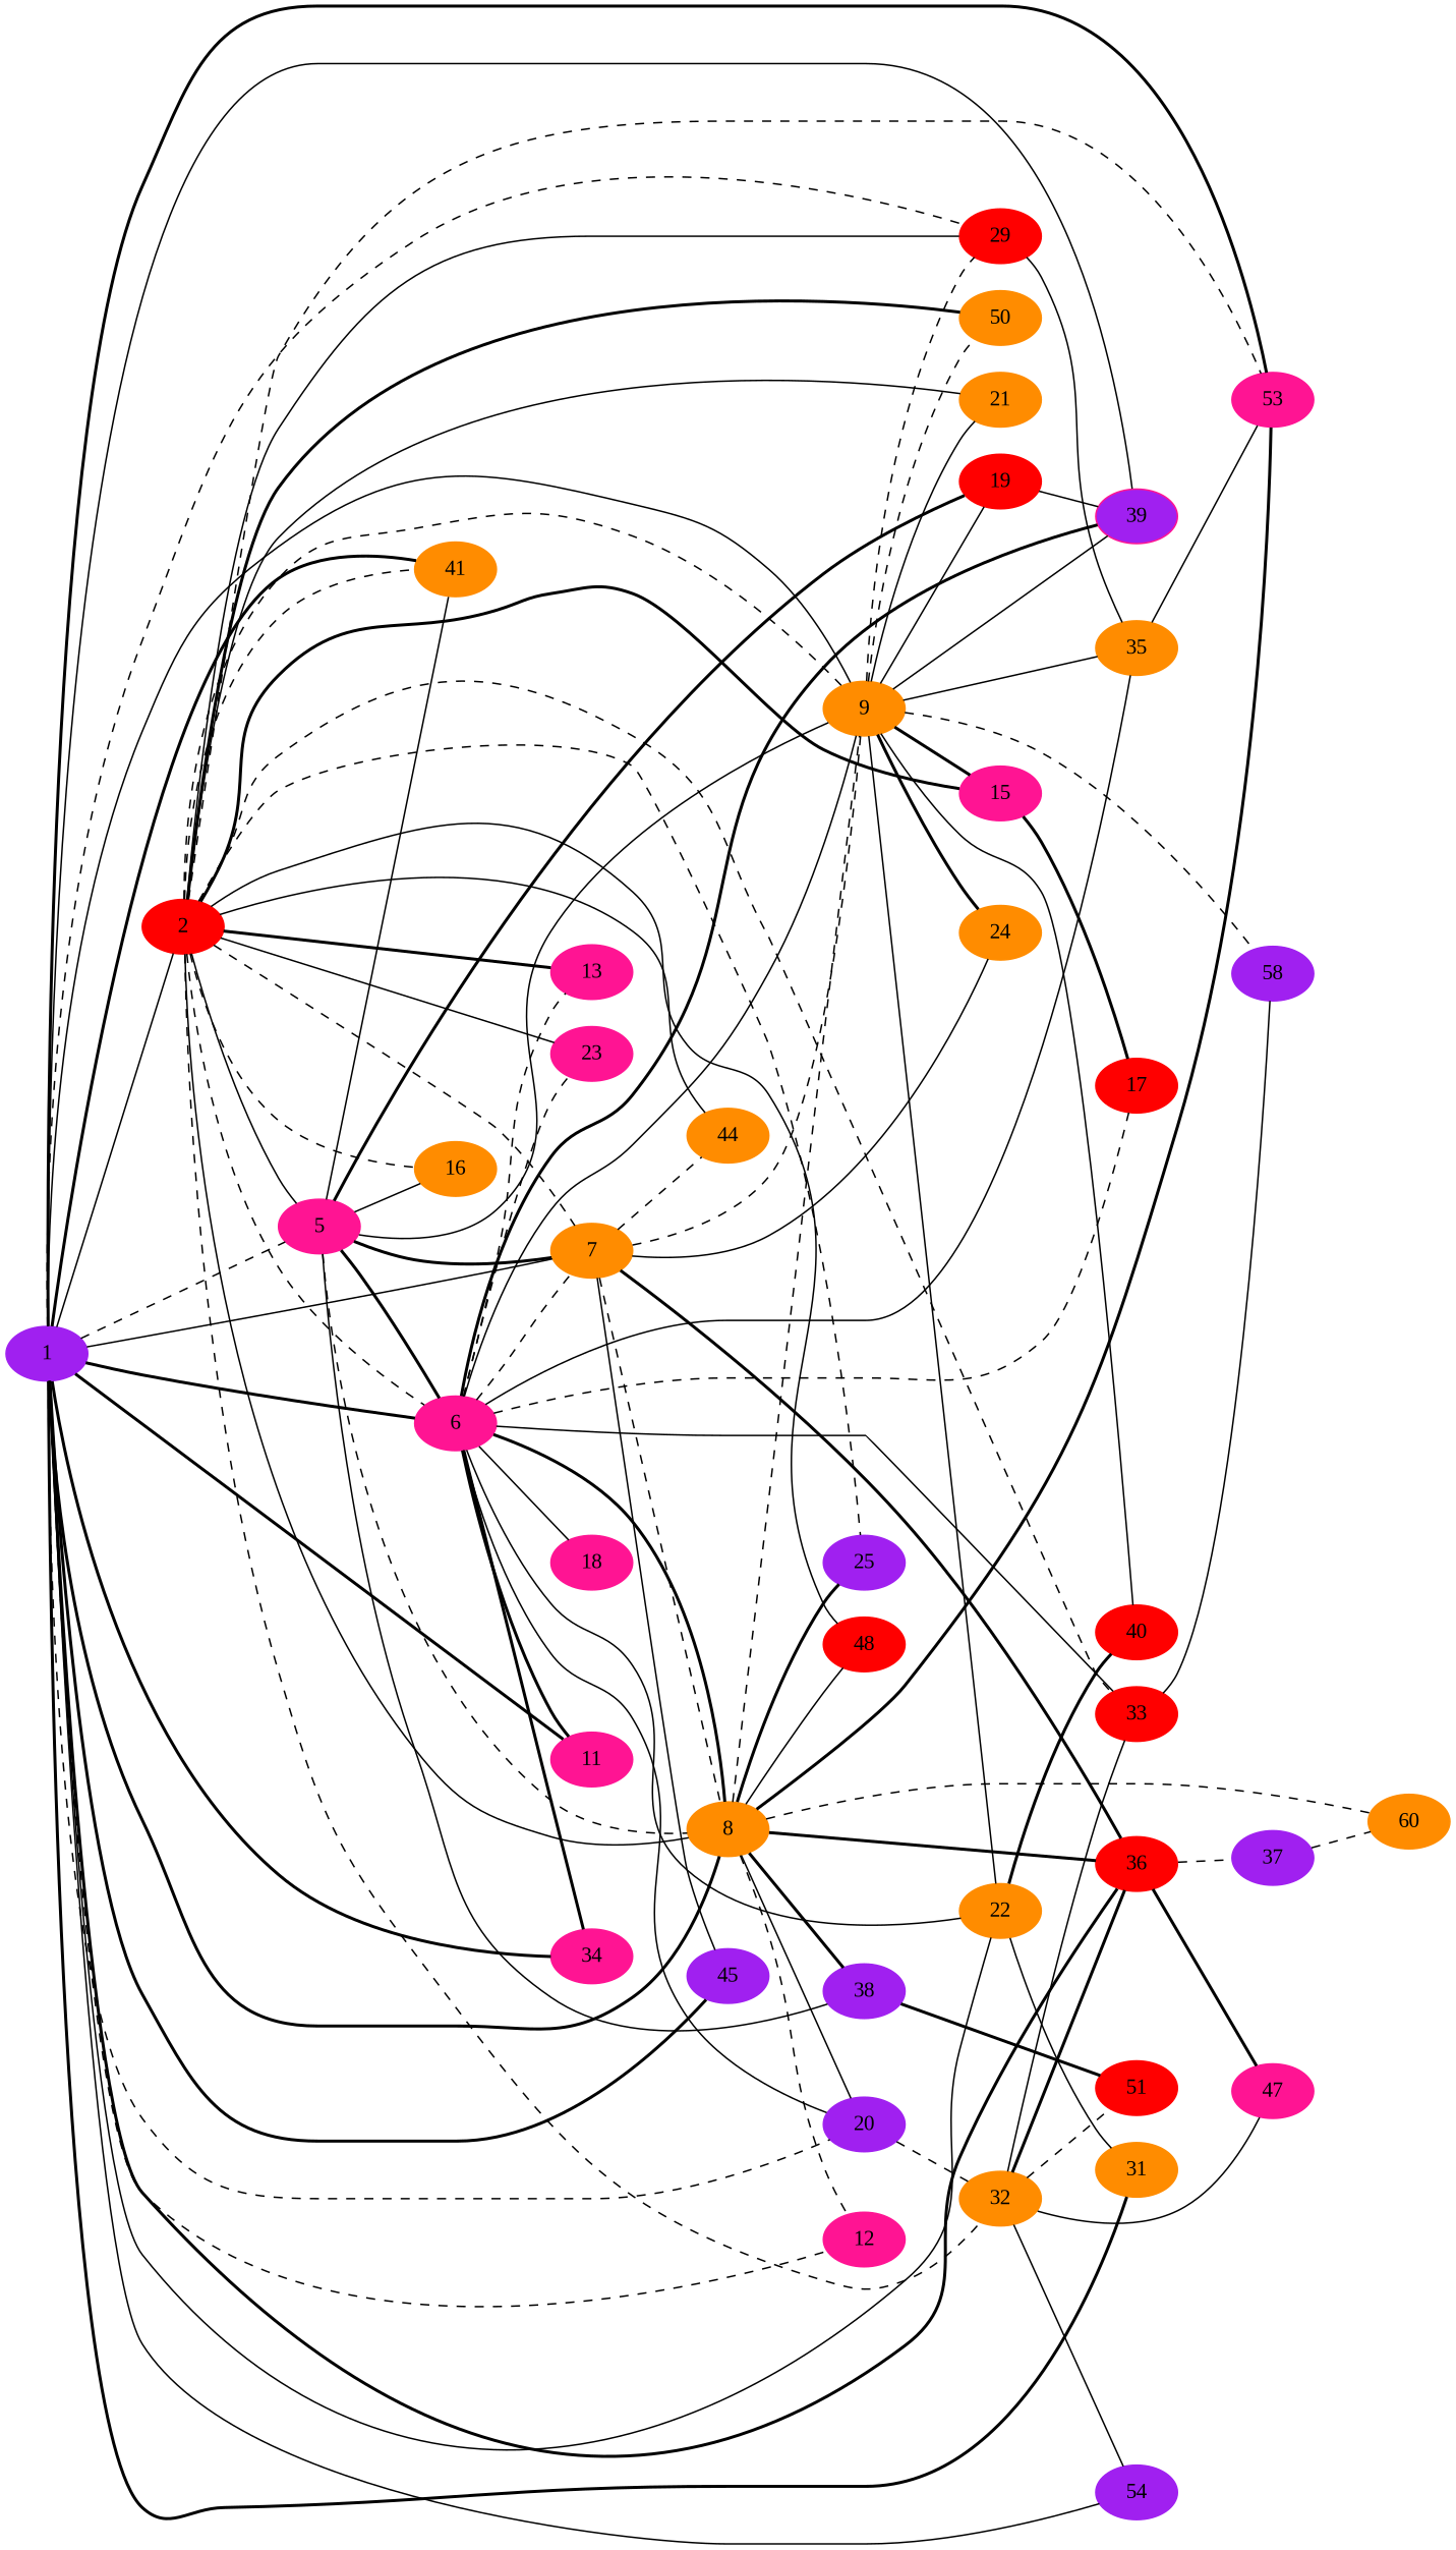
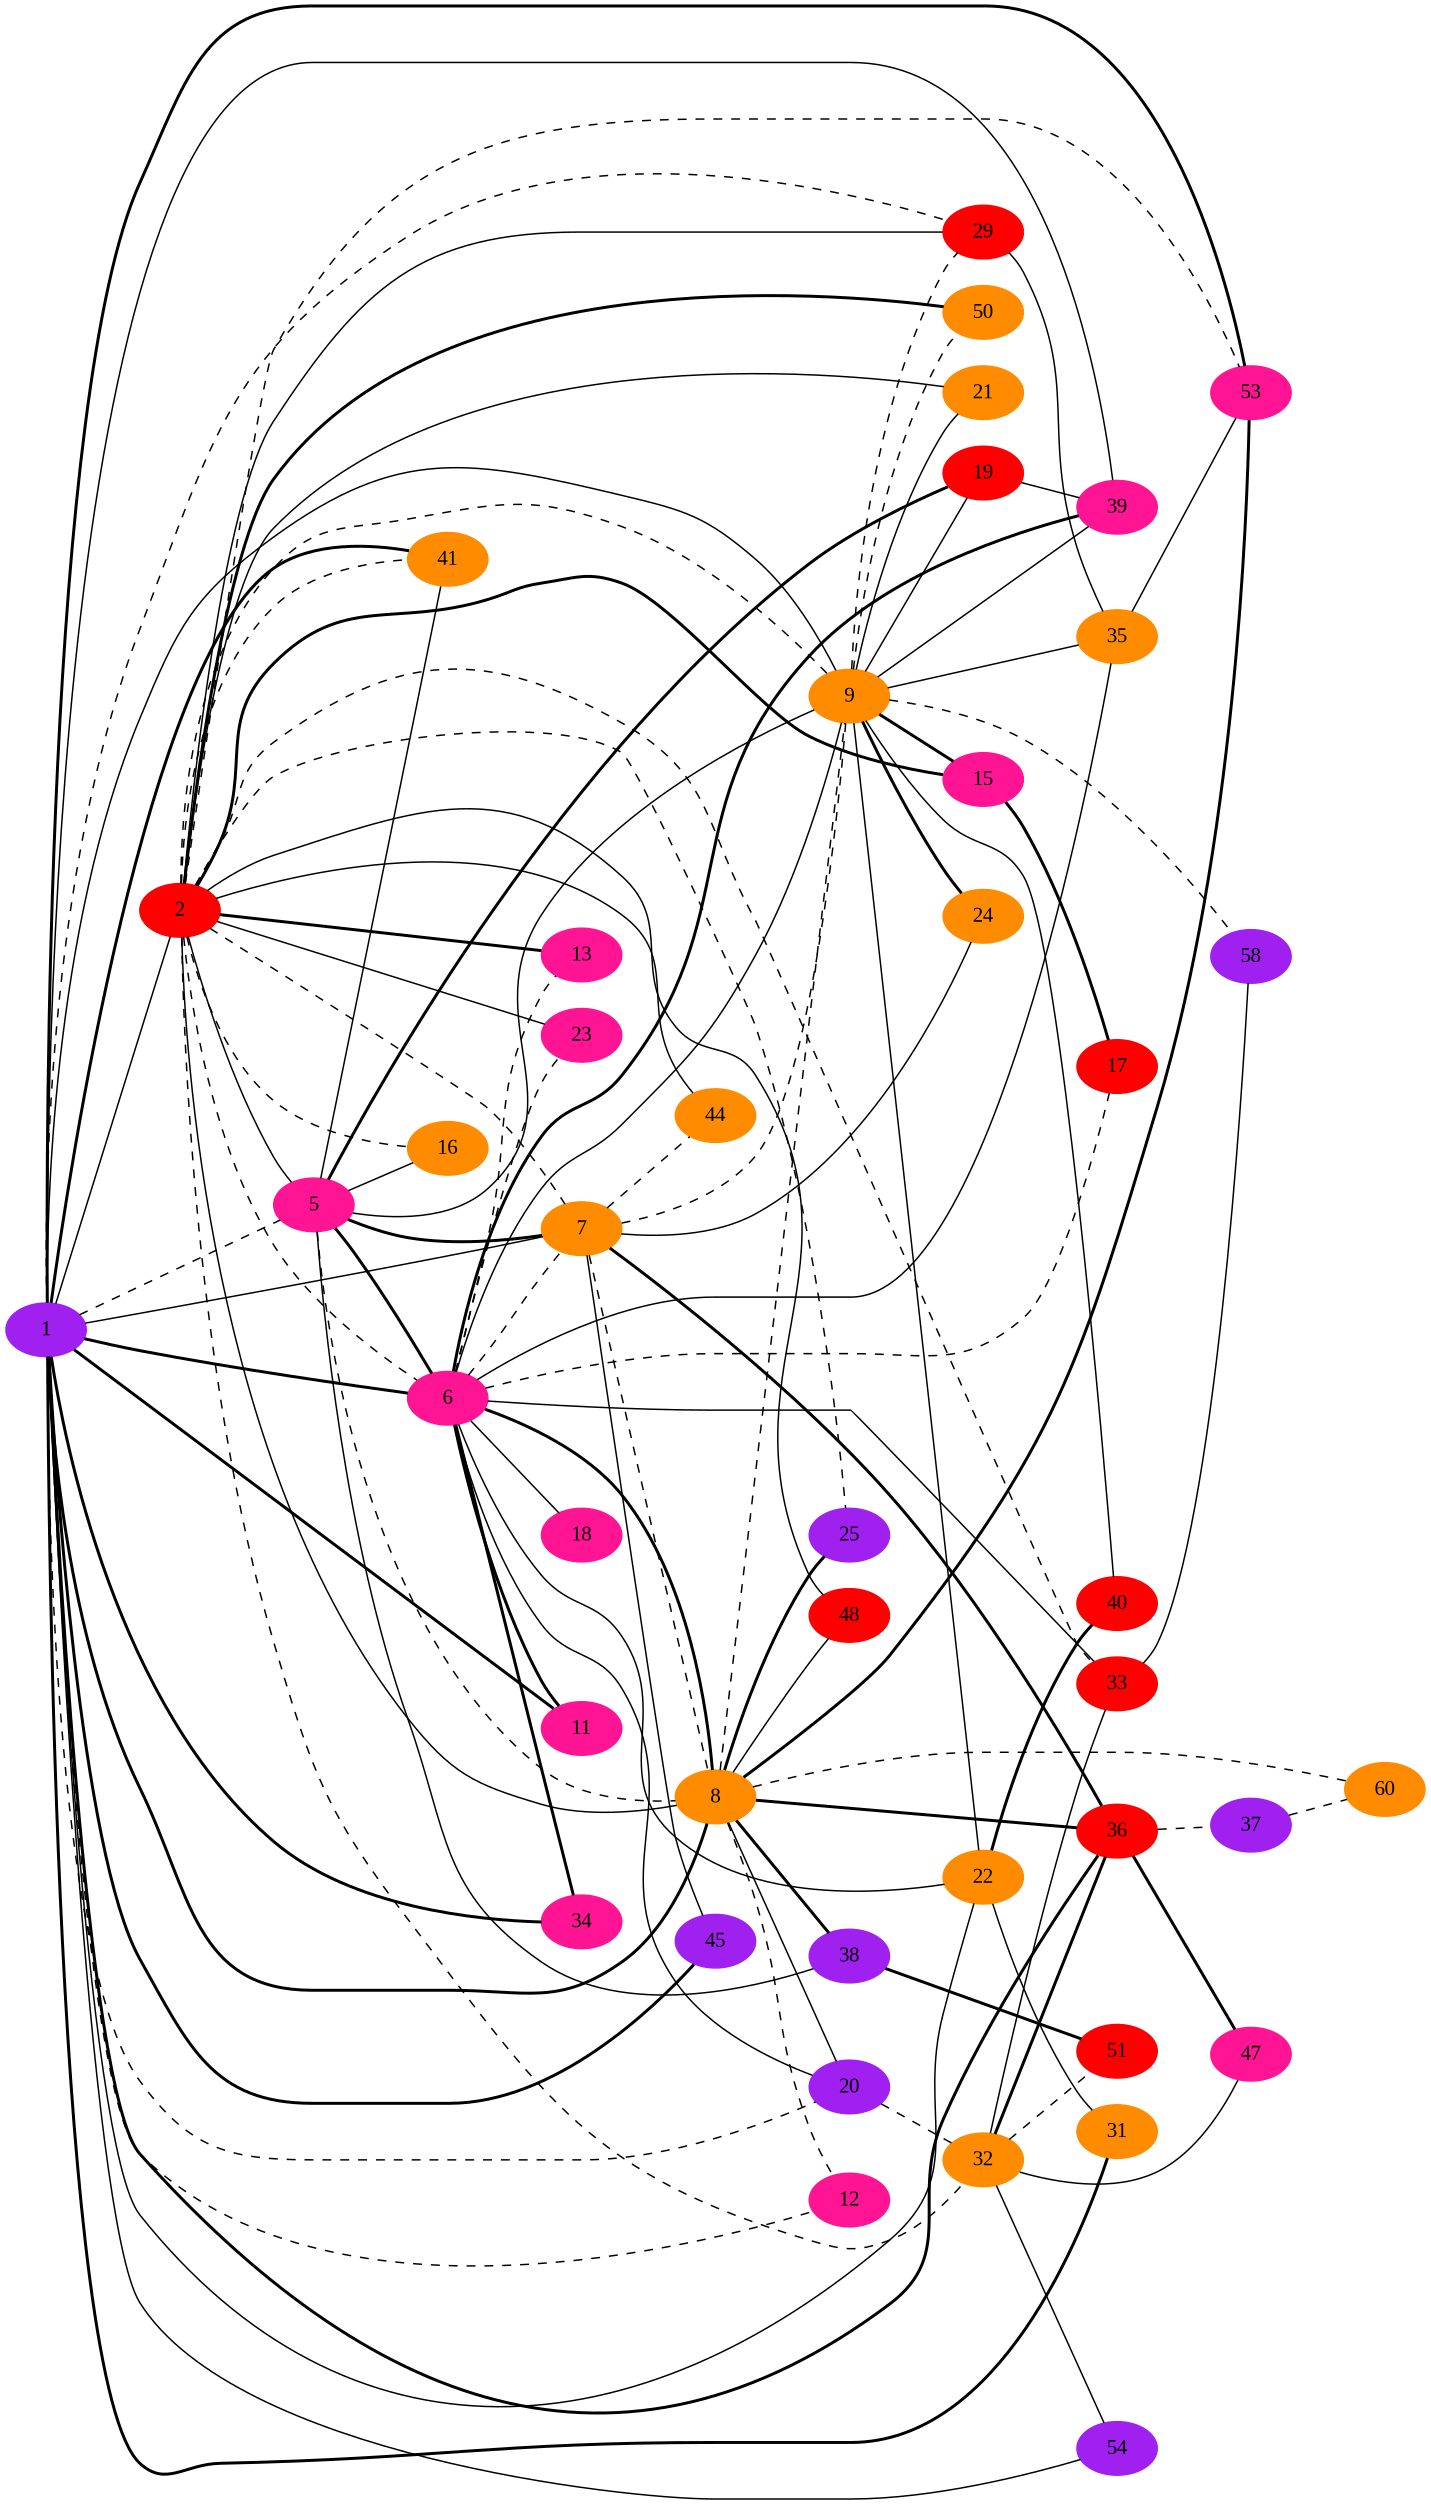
  graph {
    fontname="Liberation Serif"
    rankdir=LR
    node [color=darkorange fontname="Liberation Serif" style=filled]
    edge [fontname="Liberation Serif" style=solid]
    1 [color=purple super="+3"]
    2 [color=red super="+4"]
    5 [color=deeppink super="+64"]
    6 [color=deeppink super="+14"]
    7 [super="+28"]
    8 [super="+55"]
    9 [super="+10"]
    11 [color=deeppink]
    12 [color=deeppink]
    20 [color=purple super="+27"]
    22 [super="+26"]
    29 [color=red super="+42"]
    31
    34 [color=deeppink]
    36 [color=red super="+52"]
-   39 [color=deeppink super="+56" fillcolor=purple]
+   39 [color=deeppink super="+56"]
    41 [super="+46"]
    45 [color=purple]
    53 [color=deeppink super="+63"]
    54 [color=purple]
    13 [color=deeppink super="+43"]
    15 [color=deeppink super="+30"]
    16
    21
    23 [color=deeppink]
    25 [color=purple]
    32 [super="+49"]
    33 [color=red super="+57"]
    44
    48 [color=red]
    50
    19 [color=red super="+62"]
    38 [color=purple super="+61"]
    17 [color=red]
    18 [color=deeppink]
    35 [super="+59"]
    24
    60
    40 [color=red]
    58 [color=purple]
    37 [color=purple]
    47 [color=deeppink]
    51 [color=red]
    1 -- 2 [weight=4]
    1 -- 5 [style=dashed weight=2]
    1 -- 6 [style=bold weight=2]
    1 -- 7 [weight=2]
    1 -- 8 [style=bold weight=2]
    1 -- 9 [weight=4]
    1 -- 11 [style=bold]
    1 -- 12 [style=dashed]
    1 -- 20 [style=dashed]
    1 -- 22
    1 -- 29 [style=dashed]
    1 -- 31 [style=bold]
    1 -- 34 [style=bold]
    1 -- 36 [style=bold]
    1 -- 39
    1 -- 41 [style=bold]
    1 -- 45 [style=bold]
    1 -- 53 [style=bold]
    1 -- 54
    2 -- 5 [weight=2]
    2 -- 6 [style=dashed weight=2]
    2 -- 7 [style=dashed weight=3]
    2 -- 8 [weight=2]
    2 -- 9 [style=dashed weight=4]
    2 -- 29
    2 -- 41 [style=dashed]
    2 -- 53 [style=dashed]
    2 -- 13 [style=bold weight=2]
    2 -- 15 [style=bold weight=2]
    2 -- 16 [style=dashed]
    2 -- 21
    2 -- 23
    2 -- 25 [style=dashed]
    2 -- 32 [style=dashed]
    2 -- 33 [style=dashed]
    2 -- 44
    2 -- 48
    2 -- 50 [style=bold]
    5 -- 6 [style=bold]
    5 -- 7 [style=bold]
    5 -- 8 [style=dashed]
    5 -- 9 [weight=3]
    5 -- 41
    5 -- 16
    5 -- 19 [style=bold]
    5 -- 38
    6 -- 7 [style=dashed]
    6 -- 8 [style=bold]
    6 -- 9 [weight=3]
    6 -- 11 [style=bold]
    6 -- 20
    6 -- 22
    6 -- 34 [style=bold]
    6 -- 39 [style=bold]
    6 -- 13 [style=dashed]
    6 -- 23 [style=dashed]
    6 -- 33
    6 -- 17 [style=dashed]
    6 -- 18 [weight=2]
    6 -- 35
    7 -- 8 [style=dashed]
    7 -- 9 [style=dashed weight=2]
    7 -- 36 [style=bold]
    7 -- 45
    7 -- 44 [style=dashed]
    7 -- 24
    8 -- 9 [style=dashed weight=2]
    8 -- 12 [style=dashed]
    8 -- 20
    8 -- 36 [style=bold]
    8 -- 53 [style=bold]
    8 -- 25 [style=bold]
    8 -- 48
    8 -- 38 [style=bold weight=2]
    8 -- 60 [style=dashed]
    9 -- 22
    9 -- 29 [style=dashed]
    9 -- 39
    9 -- 15 [style=bold]
    9 -- 21
    9 -- 50 [style=dashed]
    9 -- 19
    9 -- 35
    9 -- 24 [style=bold]
    9 -- 40
    9 -- 58 [style=dashed]
    20 -- 32 [style=dashed]
    22 -- 31
    22 -- 40 [style=bold]
    29 -- 35
    36 -- 37 [style=dashed]
    36 -- 47 [style=bold]
    15 -- 17 [style=bold]
    32 -- 36 [style=bold]
    32 -- 54
    32 -- 33
    32 -- 47
    32 -- 51 [style=dashed]
    33 -- 58
    19 -- 39
    38 -- 51 [style=bold]
    35 -- 53
    37 -- 60 [style=dashed]
  }
